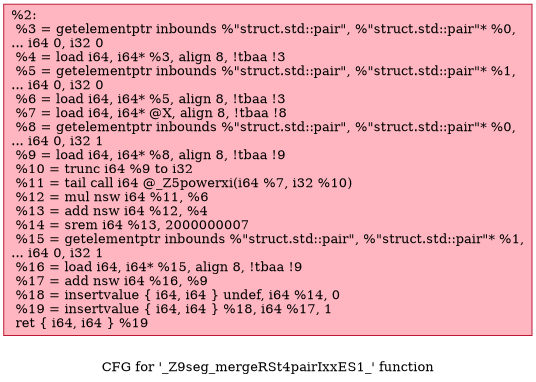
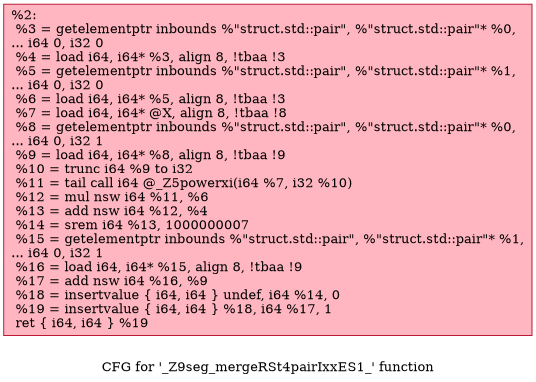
  digraph {
    label="CFG for '_Z9seg_mergeRSt4pairIxxES1_' function"
-   n1 [color="#b70d28ff" fillcolor=lightpink label="{%2:\l  %3 = getelementptr inbounds %\"struct.std::pair\", %\"struct.std::pair\"* %0,\l... i64 0, i32 0\l  %4 = load i64, i64* %3, align 8, !tbaa !3\l  %5 = getelementptr inbounds %\"struct.std::pair\", %\"struct.std::pair\"* %1,\l... i64 0, i32 0\l  %6 = load i64, i64* %5, align 8, !tbaa !3\l  %7 = load i64, i64* @X, align 8, !tbaa !8\l  %8 = getelementptr inbounds %\"struct.std::pair\", %\"struct.std::pair\"* %0,\l... i64 0, i32 1\l  %9 = load i64, i64* %8, align 8, !tbaa !9\l  %10 = trunc i64 %9 to i32\l  %11 = tail call i64 @_Z5powerxi(i64 %7, i32 %10)\l  %12 = mul nsw i64 %11, %6\l  %13 = add nsw i64 %12, %4\l  %14 = srem i64 %13, 2000000007\l  %15 = getelementptr inbounds %\"struct.std::pair\", %\"struct.std::pair\"* %1,\l... i64 0, i32 1\l  %16 = load i64, i64* %15, align 8, !tbaa !9\l  %17 = add nsw i64 %16, %9\l  %18 = insertvalue \{ i64, i64 \} undef, i64 %14, 0\l  %19 = insertvalue \{ i64, i64 \} %18, i64 %17, 1\l  ret \{ i64, i64 \} %19\l}" shape=record style=filled]
+   n1 [color="#b70d28ff" fillcolor=lightpink label="{%2:\l  %3 = getelementptr inbounds %\"struct.std::pair\", %\"struct.std::pair\"* %0,\l... i64 0, i32 0\l  %4 = load i64, i64* %3, align 8, !tbaa !3\l  %5 = getelementptr inbounds %\"struct.std::pair\", %\"struct.std::pair\"* %1,\l... i64 0, i32 0\l  %6 = load i64, i64* %5, align 8, !tbaa !3\l  %7 = load i64, i64* @X, align 8, !tbaa !8\l  %8 = getelementptr inbounds %\"struct.std::pair\", %\"struct.std::pair\"* %0,\l... i64 0, i32 1\l  %9 = load i64, i64* %8, align 8, !tbaa !9\l  %10 = trunc i64 %9 to i32\l  %11 = tail call i64 @_Z5powerxi(i64 %7, i32 %10)\l  %12 = mul nsw i64 %11, %6\l  %13 = add nsw i64 %12, %4\l  %14 = srem i64 %13, 1000000007\l  %15 = getelementptr inbounds %\"struct.std::pair\", %\"struct.std::pair\"* %1,\l... i64 0, i32 1\l  %16 = load i64, i64* %15, align 8, !tbaa !9\l  %17 = add nsw i64 %16, %9\l  %18 = insertvalue \{ i64, i64 \} undef, i64 %14, 0\l  %19 = insertvalue \{ i64, i64 \} %18, i64 %17, 1\l  ret \{ i64, i64 \} %19\l}" shape=record style=filled]
  }
